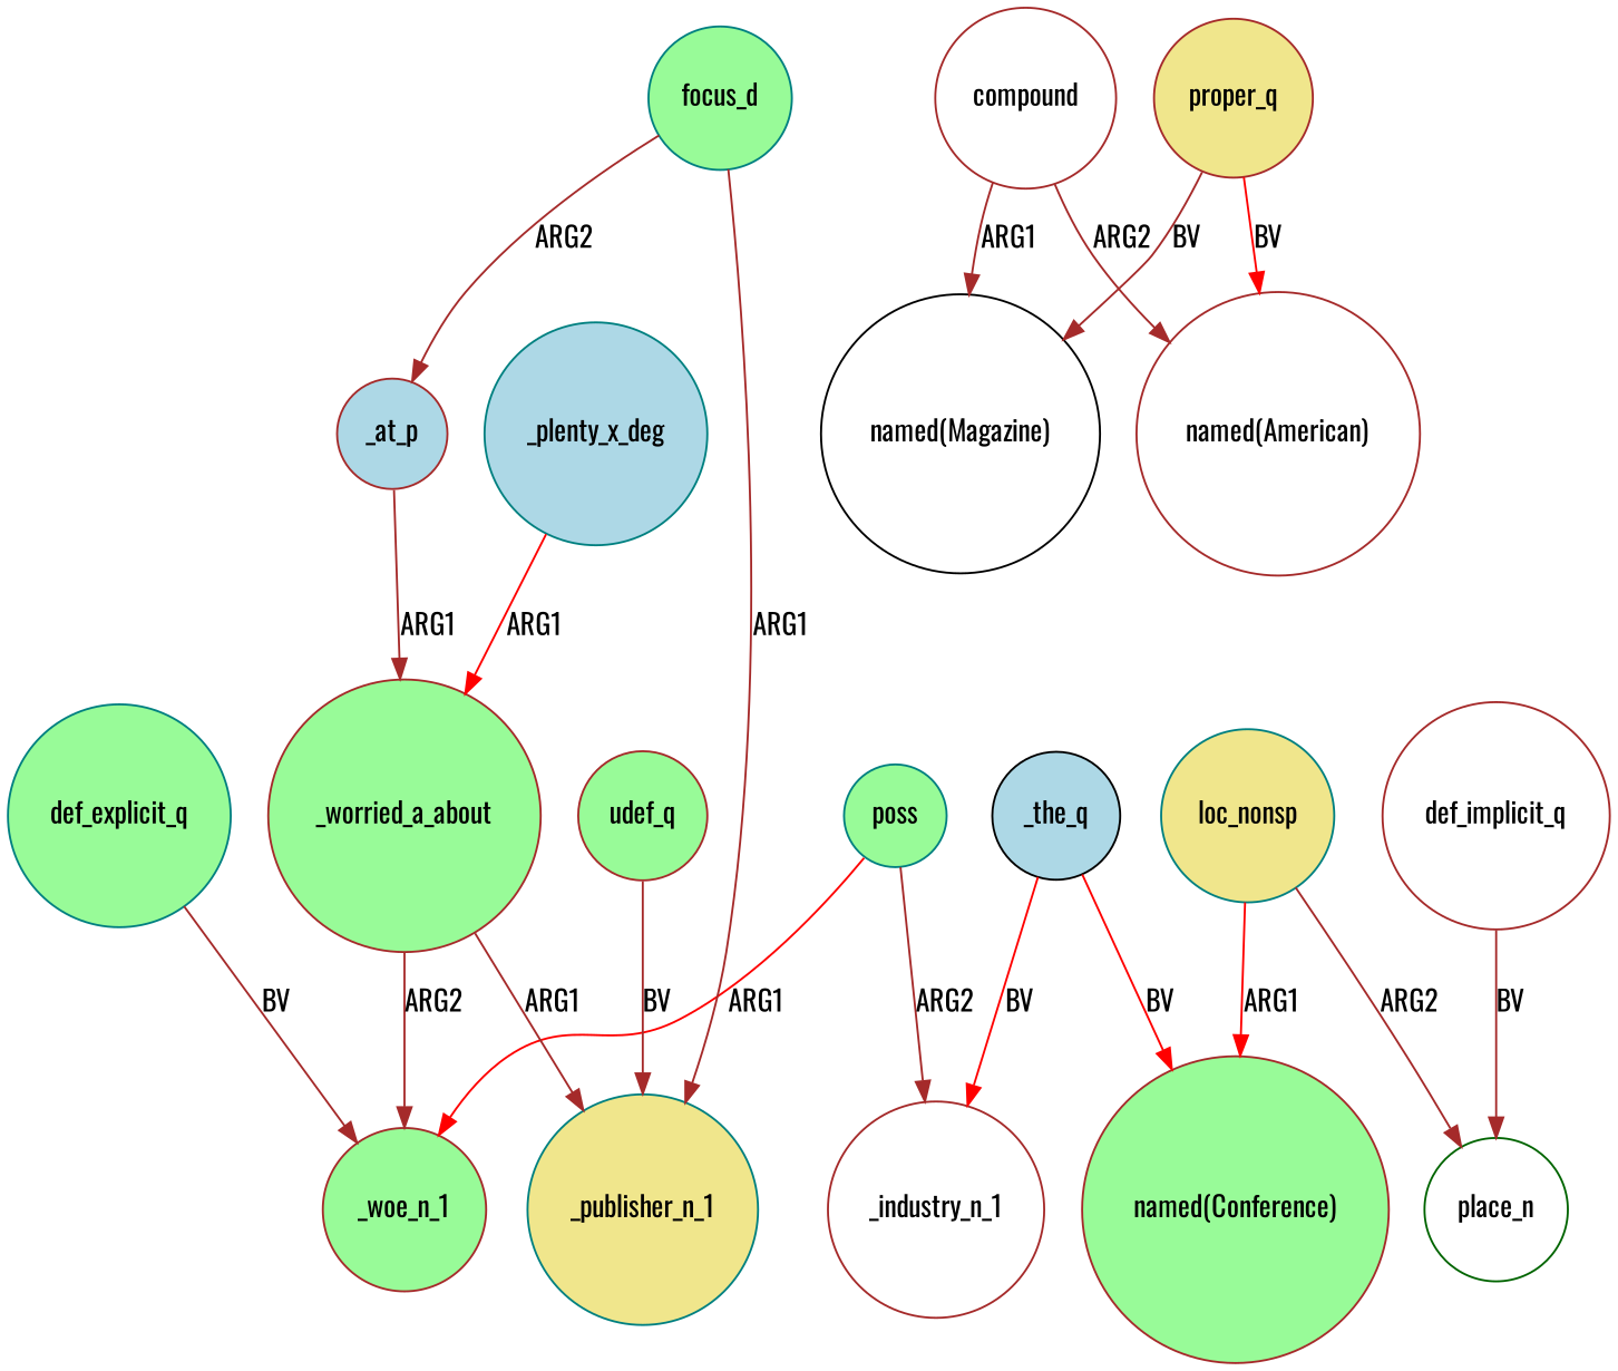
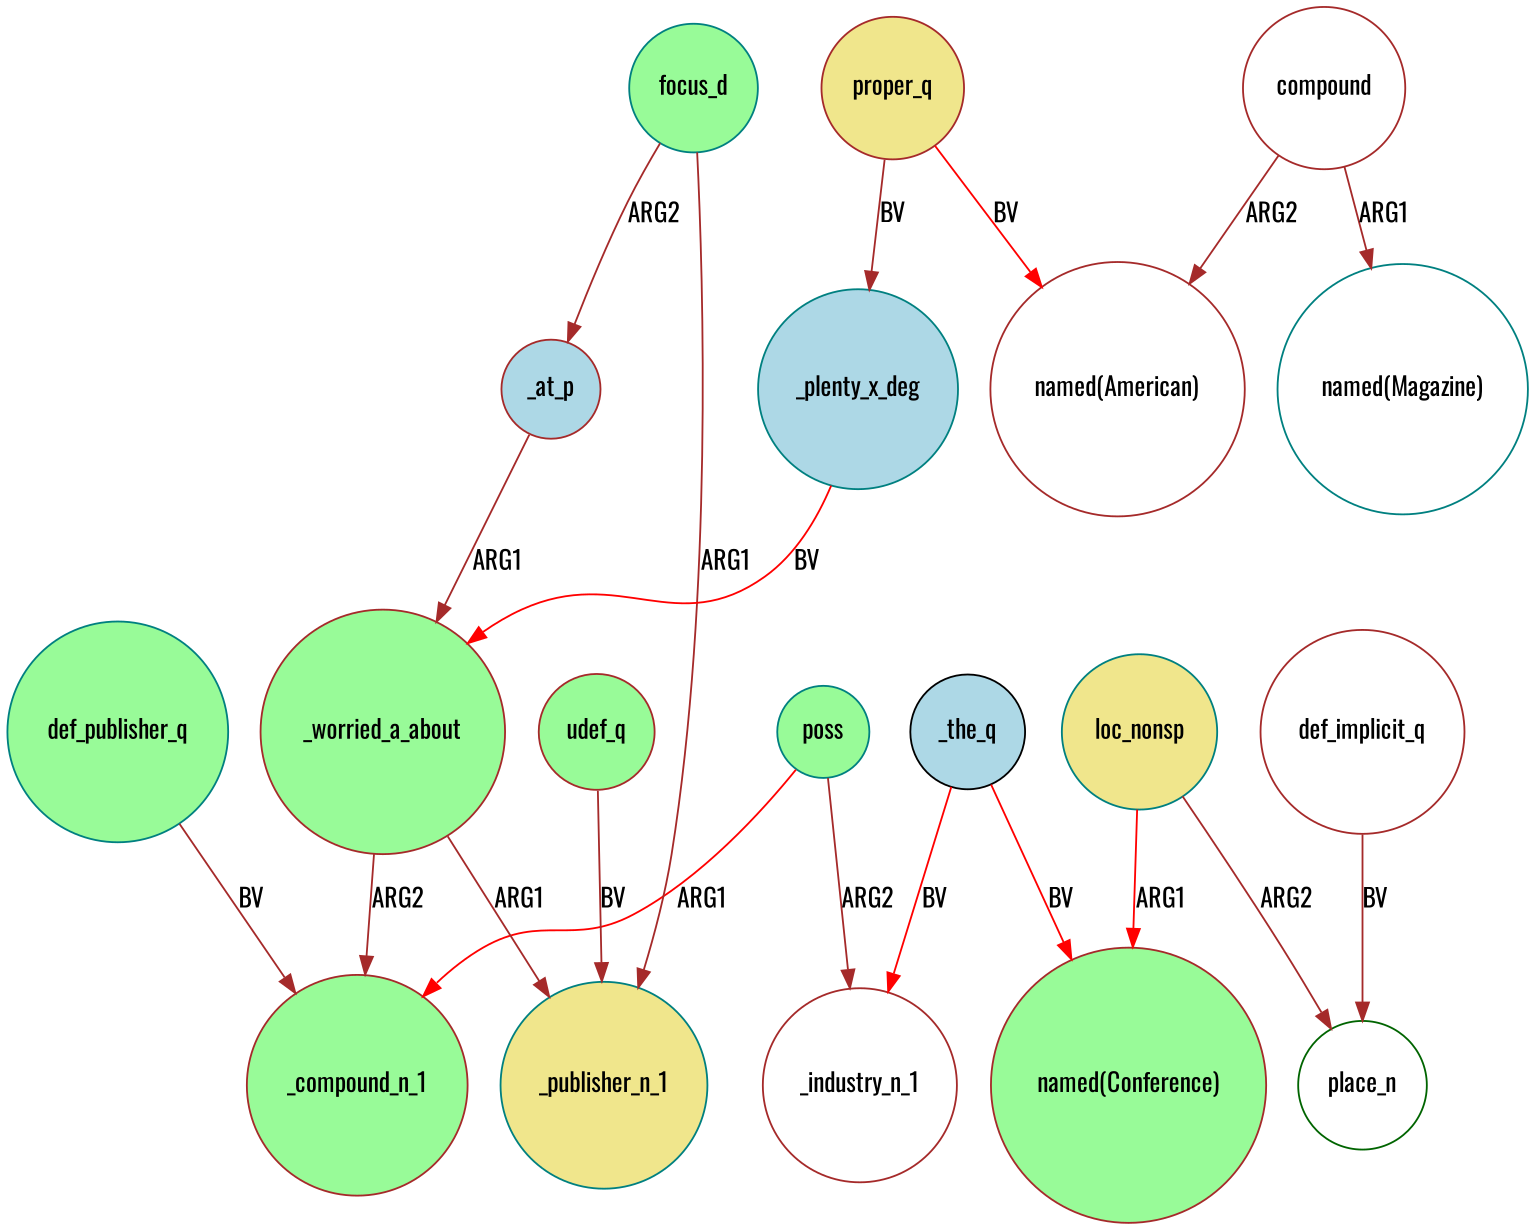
  digraph {
    fontname=Oswald
    node [color=brown fillcolor=palegreen fontname=Oswald shape=circle style=filled]
    edge [color=brown fontname=Oswald]
    poss [color=teal]
-   _woe_n_1
+   _woe_n_1 [label=_compound_n_1]
    _industry_n_1 [fillcolor=white]
-   def_explicit_q [color=teal]
+   def_explicit_q [color=teal label=def_publisher_q]
    _publisher_n_1 [color=teal fillcolor=khaki]
    udef_q
    place_n [color=darkgreen fillcolor=white]
    _at_p [fillcolor=lightblue]
    _worried_a_about
    compound [fillcolor=white]
-   "named(Magazine)" [color=black fillcolor=white]
+   "named(Magazine)" [color=teal fillcolor=white]
    "named(American)" [fillcolor=white]
    proper_q [fillcolor=khaki]
    def_implicit_q [fillcolor=white]
    focus_d [color=teal]
    _the_q [color=black fillcolor=lightblue]
    "named(Conference)"
    loc_nonsp [color=teal fillcolor=khaki]
    _plenty_x_deg [color=teal fillcolor=lightblue]
    poss -> _woe_n_1 [color=red label=ARG1]
    poss -> _industry_n_1 [label=ARG2]
    def_explicit_q -> _woe_n_1 [label=BV]
    udef_q -> _publisher_n_1 [label=BV]
    _at_p -> _worried_a_about [label=ARG1]
    _worried_a_about -> _woe_n_1 [label=ARG2]
    _worried_a_about -> _publisher_n_1 [label=ARG1]
    compound -> "named(Magazine)" [label=ARG1]
    compound -> "named(American)" [label=ARG2]
-   proper_q -> "named(Magazine)" [label=BV]
+   proper_q -> _plenty_x_deg [label=BV]
    proper_q -> "named(American)" [color=red label=BV]
    def_implicit_q -> place_n [label=BV]
    focus_d -> _publisher_n_1 [label=ARG1]
    focus_d -> _at_p [label=ARG2]
    _the_q -> _industry_n_1 [color=red label=BV]
    _the_q -> "named(Conference)" [color=red label=BV]
    loc_nonsp -> place_n [label=ARG2]
    loc_nonsp -> "named(Conference)" [color=red label=ARG1]
-   _plenty_x_deg -> _worried_a_about [color=red label=ARG1]
+   _plenty_x_deg -> _worried_a_about [color=red label=BV]
  }
